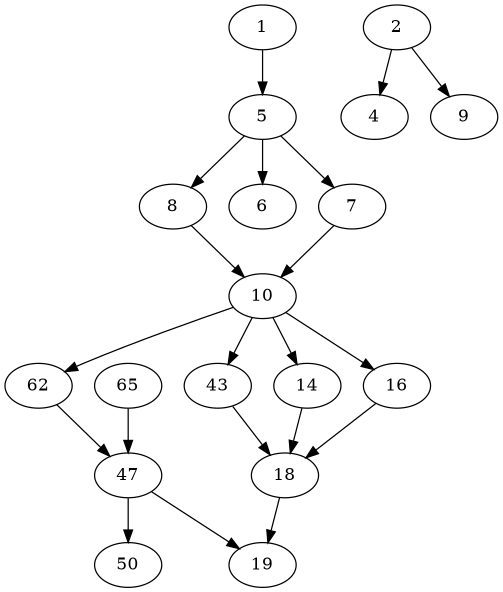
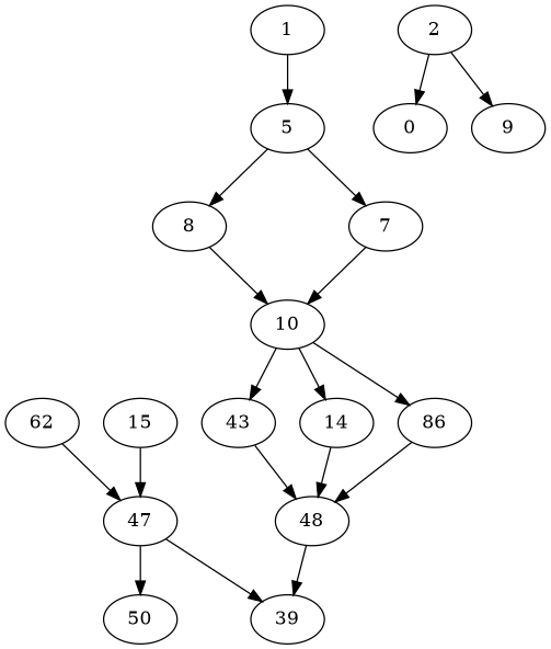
  digraph {
    node [alpha=0.08]
    1 [alpha=0.06 expect_size=42004480]
    5 [expect_size=44624896]
    8 [expect_size=51191808]
-   6 [expect_size=15928320]
    7 [alpha=0.04 expect_size=8808448]
    10 [alpha=0.03 expect_size=36078592]
    2 [alpha=0.09 expect_size=17887232]
-   4 [alpha=0.07 expect_size=30217216]
+   4 [alpha=0.07 expect_size=30217216 label=0]
    9 [alpha=0.20 expect_size=24469504]
    n10 [alpha=0.17 expect_size=14150656 label=62]
    n11 [alpha=0.09 expect_size=35113984 label=43]
    14 [alpha=0.04 expect_size=32386048]
-   16 [alpha=0.06 expect_size=21237760]
+   16 [alpha=0.06 expect_size=21237760 label=86]
    n14 [alpha=0.01 expect_size=40363008 label=47]
-   18 [alpha=0.01 expect_size=50824192]
-   15 [alpha=0.14 expect_size=49576960 label=65]
-   19 [alpha=0.02 expect_size=21638144]
+   18 [alpha=0.01 expect_size=50824192 label=48]
+   15 [alpha=0.14 expect_size=49576960]
+   19 [alpha=0.02 expect_size=21638144 label=39]
    n18 [alpha=0.03 expect_size=20592640 label=50]
    1 -> 5
    5 -> 8
-   5 -> 6
    5 -> 7
    8 -> 10
    7 -> 10
-   10 -> n10
    10 -> n11
    10 -> 14
    10 -> 16
    2 -> 4
    2 -> 9
    n10 -> n14
    n11 -> 18
    14 -> 18
    16 -> 18
    n14 -> 19
    n14 -> n18
    18 -> 19
    15 -> n14
  }
